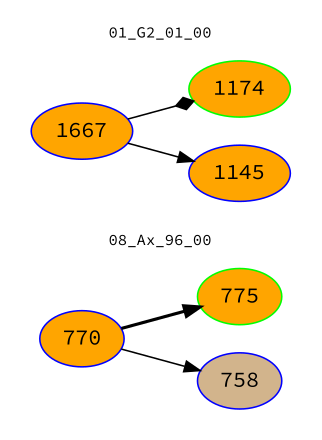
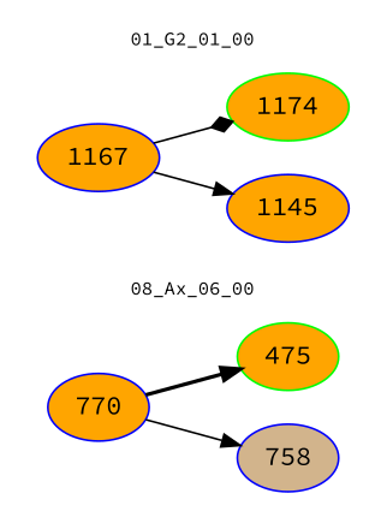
  digraph {
    fontname="Source Code Pro"
    rankdir=LR
    node [color=blue fillcolor=orange fontname="Source Code Pro" style=filled]
    edge [arrowhead=normal color=black fontname="Source Code Pro" style=solid]
    n1 [label=770]
    n2 [fillcolor=tan label=758]
-   n3 [color=green label=775]
-   n4 [label=1667]
+   n3 [color=green label=475]
+   n4 [label=1167]
    n5 [label=1145]
    n6 [color=green label=1174]
    subgraph cluster_1 {
      color=white
      fontsize=10
-     label="08_Ax_96_00"
+     label="08_Ax_06_00"
      n1
      n2
      n3
    }
    subgraph cluster_2 {
      color=white
      fontsize=10
      label="01_G2_01_00"
      n4
      n5
      n6
    }
    n1 -> n2
    n1 -> n3 [style=bold]
    n4 -> n5
    n4 -> n6 [arrowhead=diamond]
  }
